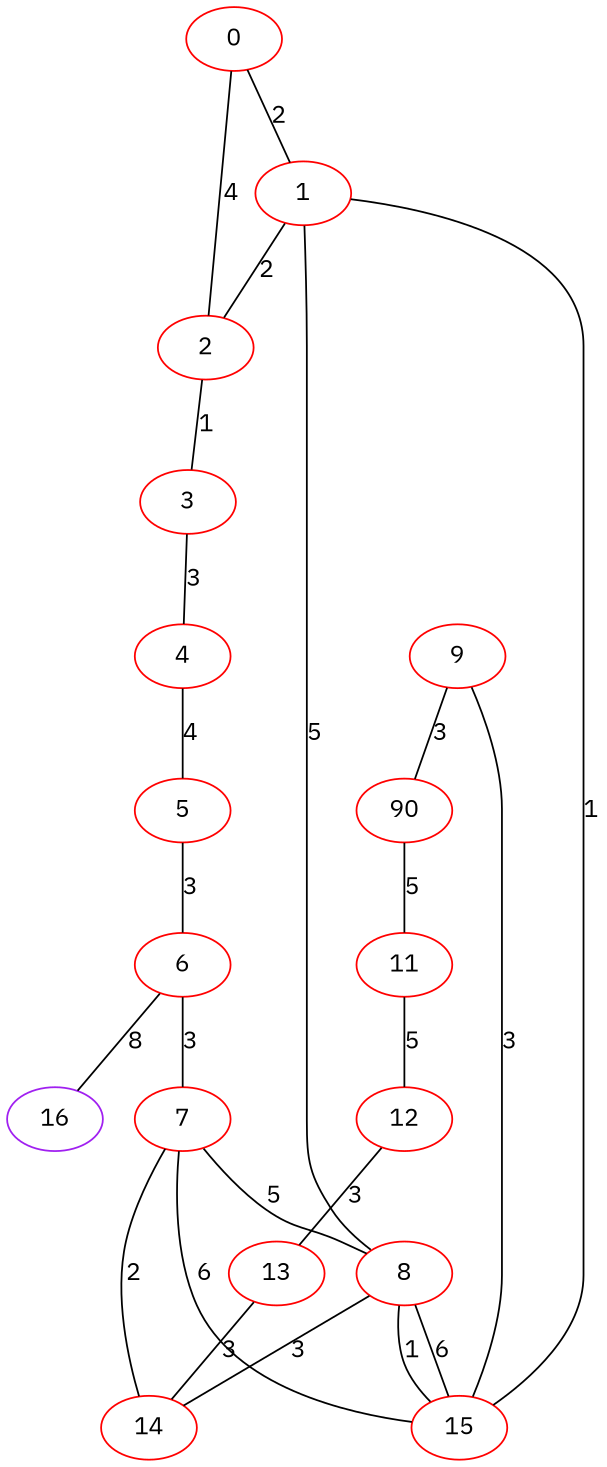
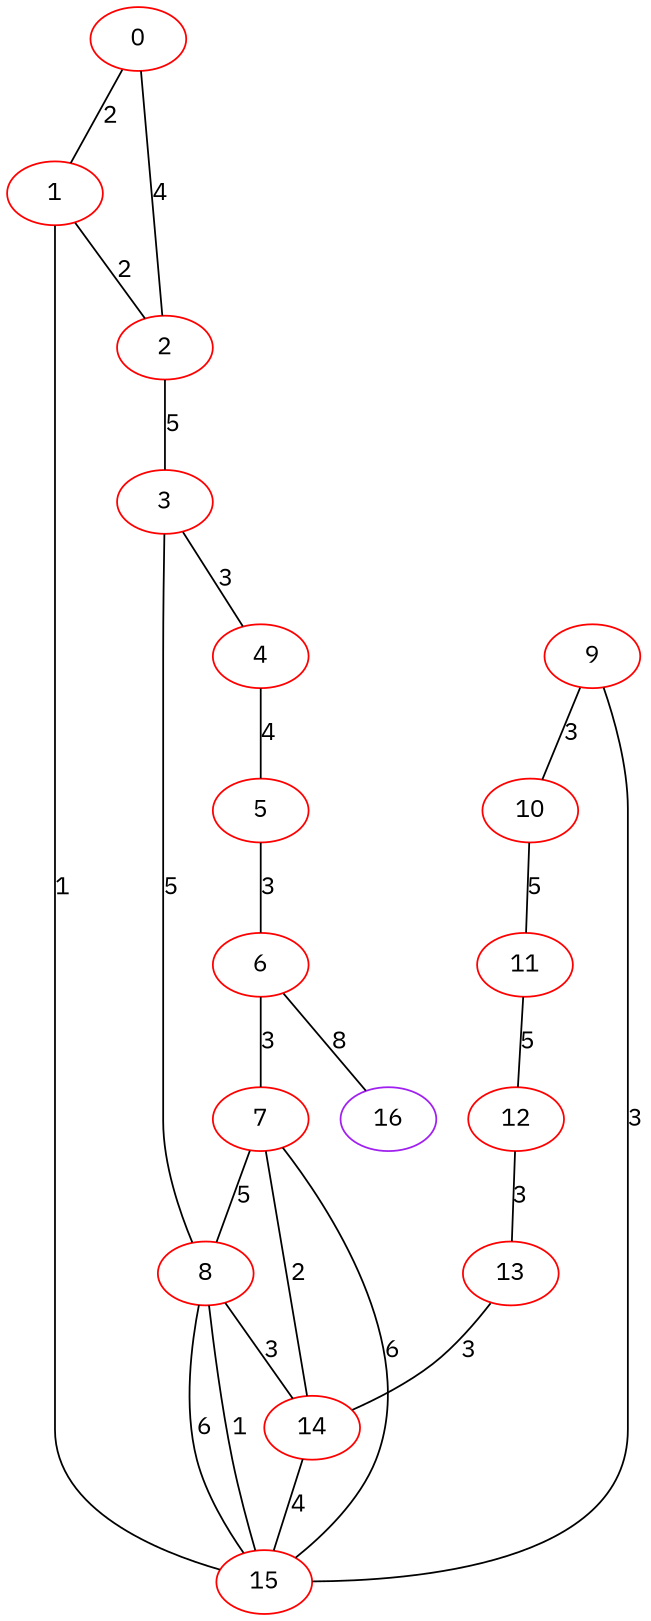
  graph {
    fontname="IBM Plex Sans"
    node [color=red fontname="IBM Plex Sans" weight=1]
    edge [fontname="IBM Plex Sans"]
    0
    1
    2
    8
    15
    3
    14
    9
-   10 [label=90]
+   10
    4
    5
    6
    16 [color=purple weight=4]
    7
    11
    12
    13
    0 -- 1 [label=2]
    0 -- 2 [label=4]
    1 -- 2 [label=2]
-   1 -- 8 [label=5]
+   3 -- 8 [label=5]
    1 -- 15 [label=1]
-   2 -- 3 [label=1]
+   2 -- 3 [label=5]
    8 -- 15 [label=1]
    8 -- 15 [label=6]
    8 -- 14 [label=3]
    3 -- 4 [label=3]
+   14 -- 15 [label=4]
    9 -- 15 [label=3]
    9 -- 10 [label=3]
    10 -- 11 [label=5]
    4 -- 5 [label=4]
    5 -- 6 [label=3]
    6 -- 16 [label=8]
    6 -- 7 [label=3]
    7 -- 8 [label=5]
    7 -- 15 [label=6]
    7 -- 14 [label=2]
    11 -- 12 [label=5]
    12 -- 13 [label=3]
    13 -- 14 [label=3]
  }
